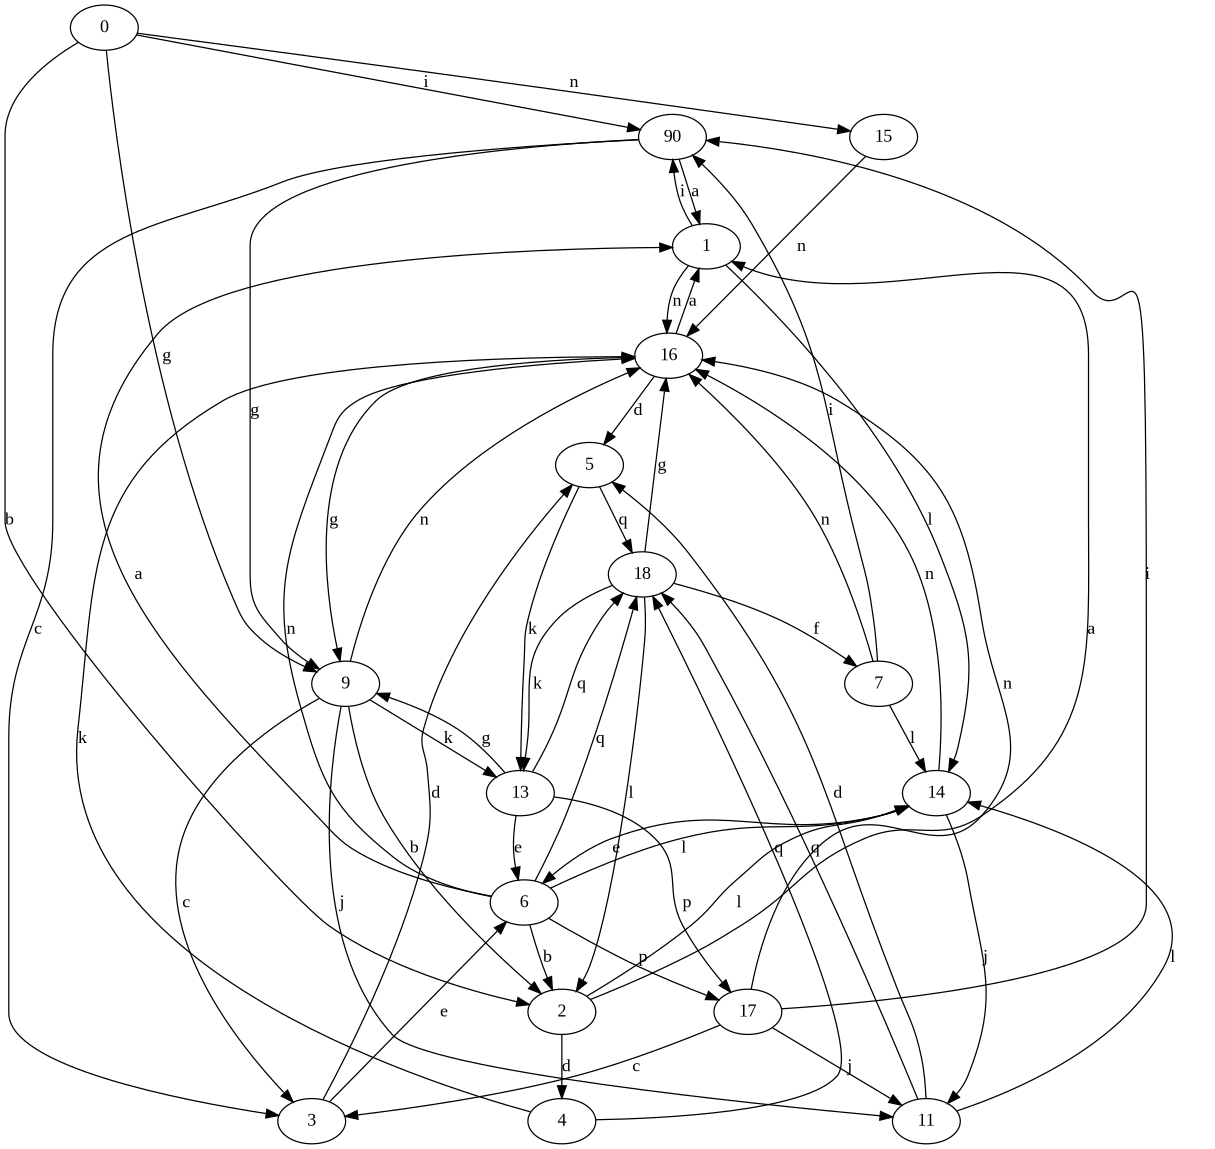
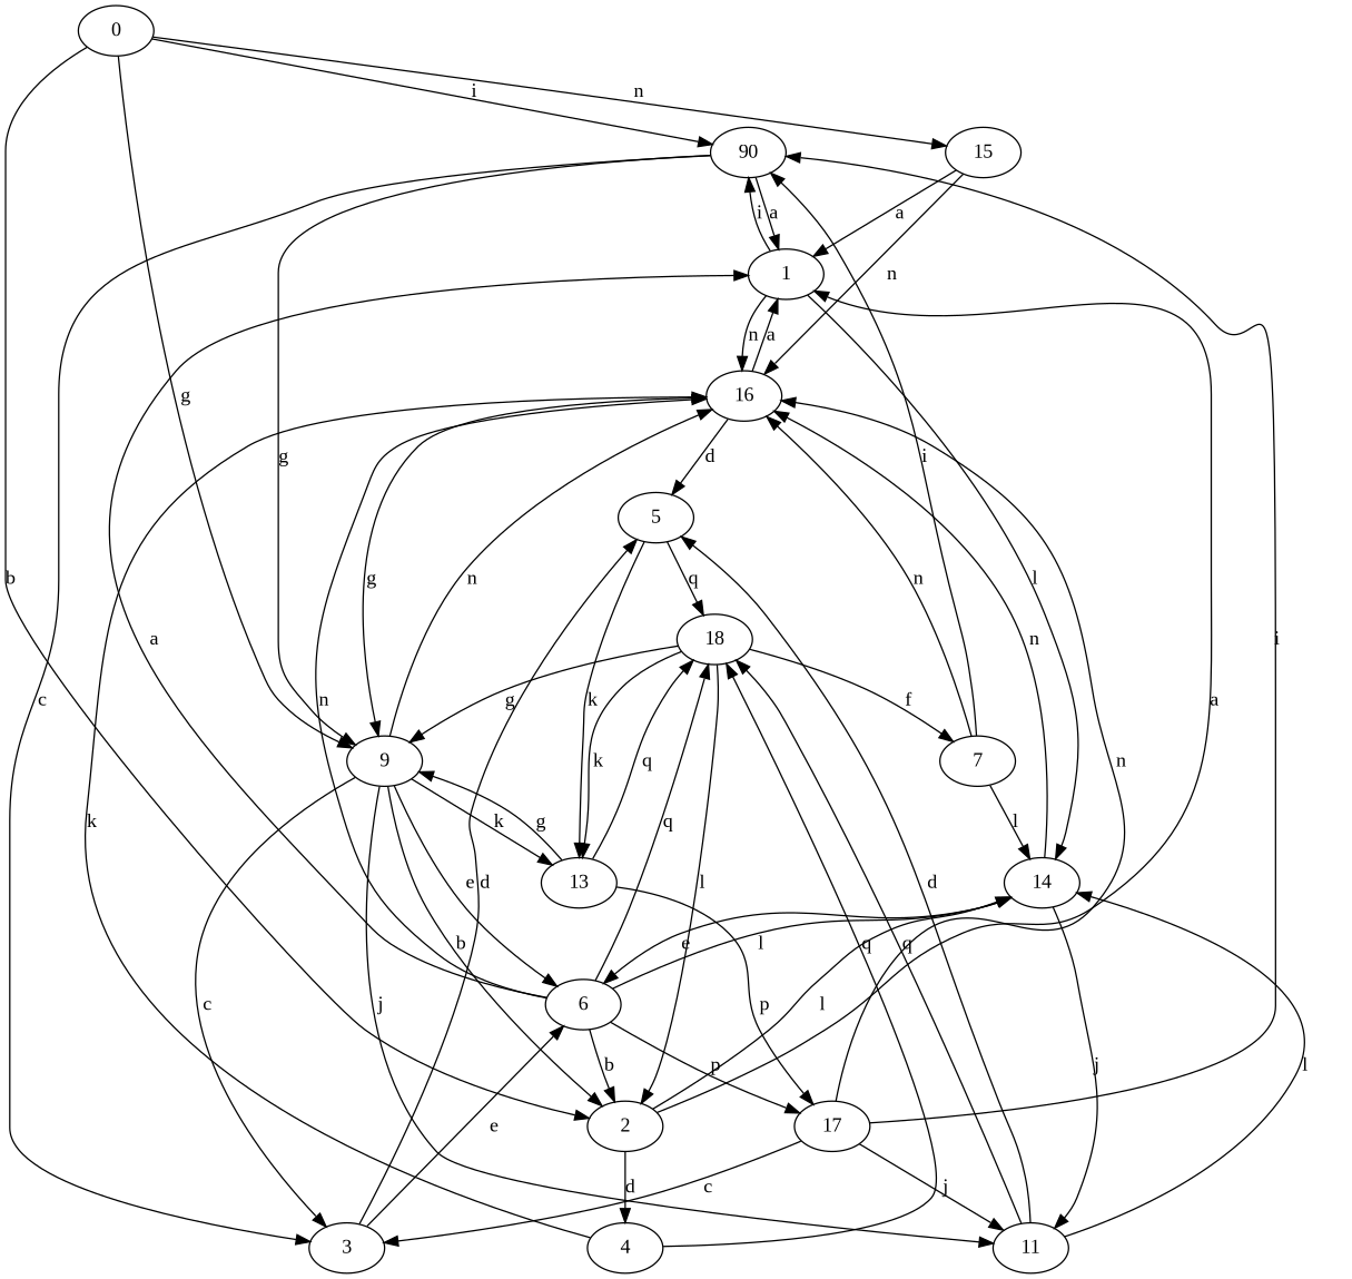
  strict digraph {
    fontname="Liberation Serif"
    node [fontname="Liberation Serif"]
    edge [fontname="Liberation Serif"]
    n1 [label=90]
    1
    14
    16
    3
    9
    6
    11
    5
    2
    4
    18
    13
    17
    7
    15
    0
    n1 -> 1 [label=a]
    n1 -> 3 [label=c]
    n1 -> 9 [label=g]
    1 -> n1 [label=i]
    1 -> 14 [label=l]
    1 -> 16 [label=n]
    14 -> 16 [label=n]
    14 -> 6 [label=e]
    14 -> 11 [label=j]
    16 -> 1 [label=a]
    16 -> 9 [label=g]
    16 -> 5 [label=d]
    3 -> 6 [label=e]
    3 -> 5 [label=d]
    9 -> 16 [label=n]
    9 -> 3 [label=c]
-   13 -> 6 [label=e]
+   9 -> 6 [label=e]
    9 -> 11 [label=j]
    9 -> 2 [label=b]
    9 -> 13 [label=k]
    6 -> 1 [label=a]
    6 -> 14 [label=l]
    6 -> 16 [label=n]
    6 -> 2 [label=b]
    6 -> 18 [label=q]
    6 -> 17 [label=p]
    11 -> 14 [label=l]
    11 -> 5 [label=d]
    11 -> 18 [label=q]
    5 -> 18 [label=q]
    5 -> 13 [label=k]
    2 -> 1 [label=a]
    2 -> 14 [label=l]
    2 -> 4 [label=d]
    4 -> 16 [label=k]
    4 -> 18 [label=q]
-   18 -> 16 [label=g]
+   18 -> 9 [label=g]
    18 -> 2 [label=l]
    18 -> 13 [label=k]
    18 -> 7 [label=f]
    13 -> 9 [label=g]
    13 -> 18 [label=q]
    13 -> 17 [label=p]
    17 -> n1 [label=i]
    17 -> 16 [label=n]
    17 -> 3 [label=c]
    17 -> 11 [label=j]
    7 -> n1 [label=i]
    7 -> 14 [label=l]
    7 -> 16 [label=n]
+   15 -> 1 [label=a]
    15 -> 16 [label=n]
    0 -> n1 [label=i]
    0 -> 9 [label=g]
    0 -> 2 [label=b]
    0 -> 15 [label=n]
  }
